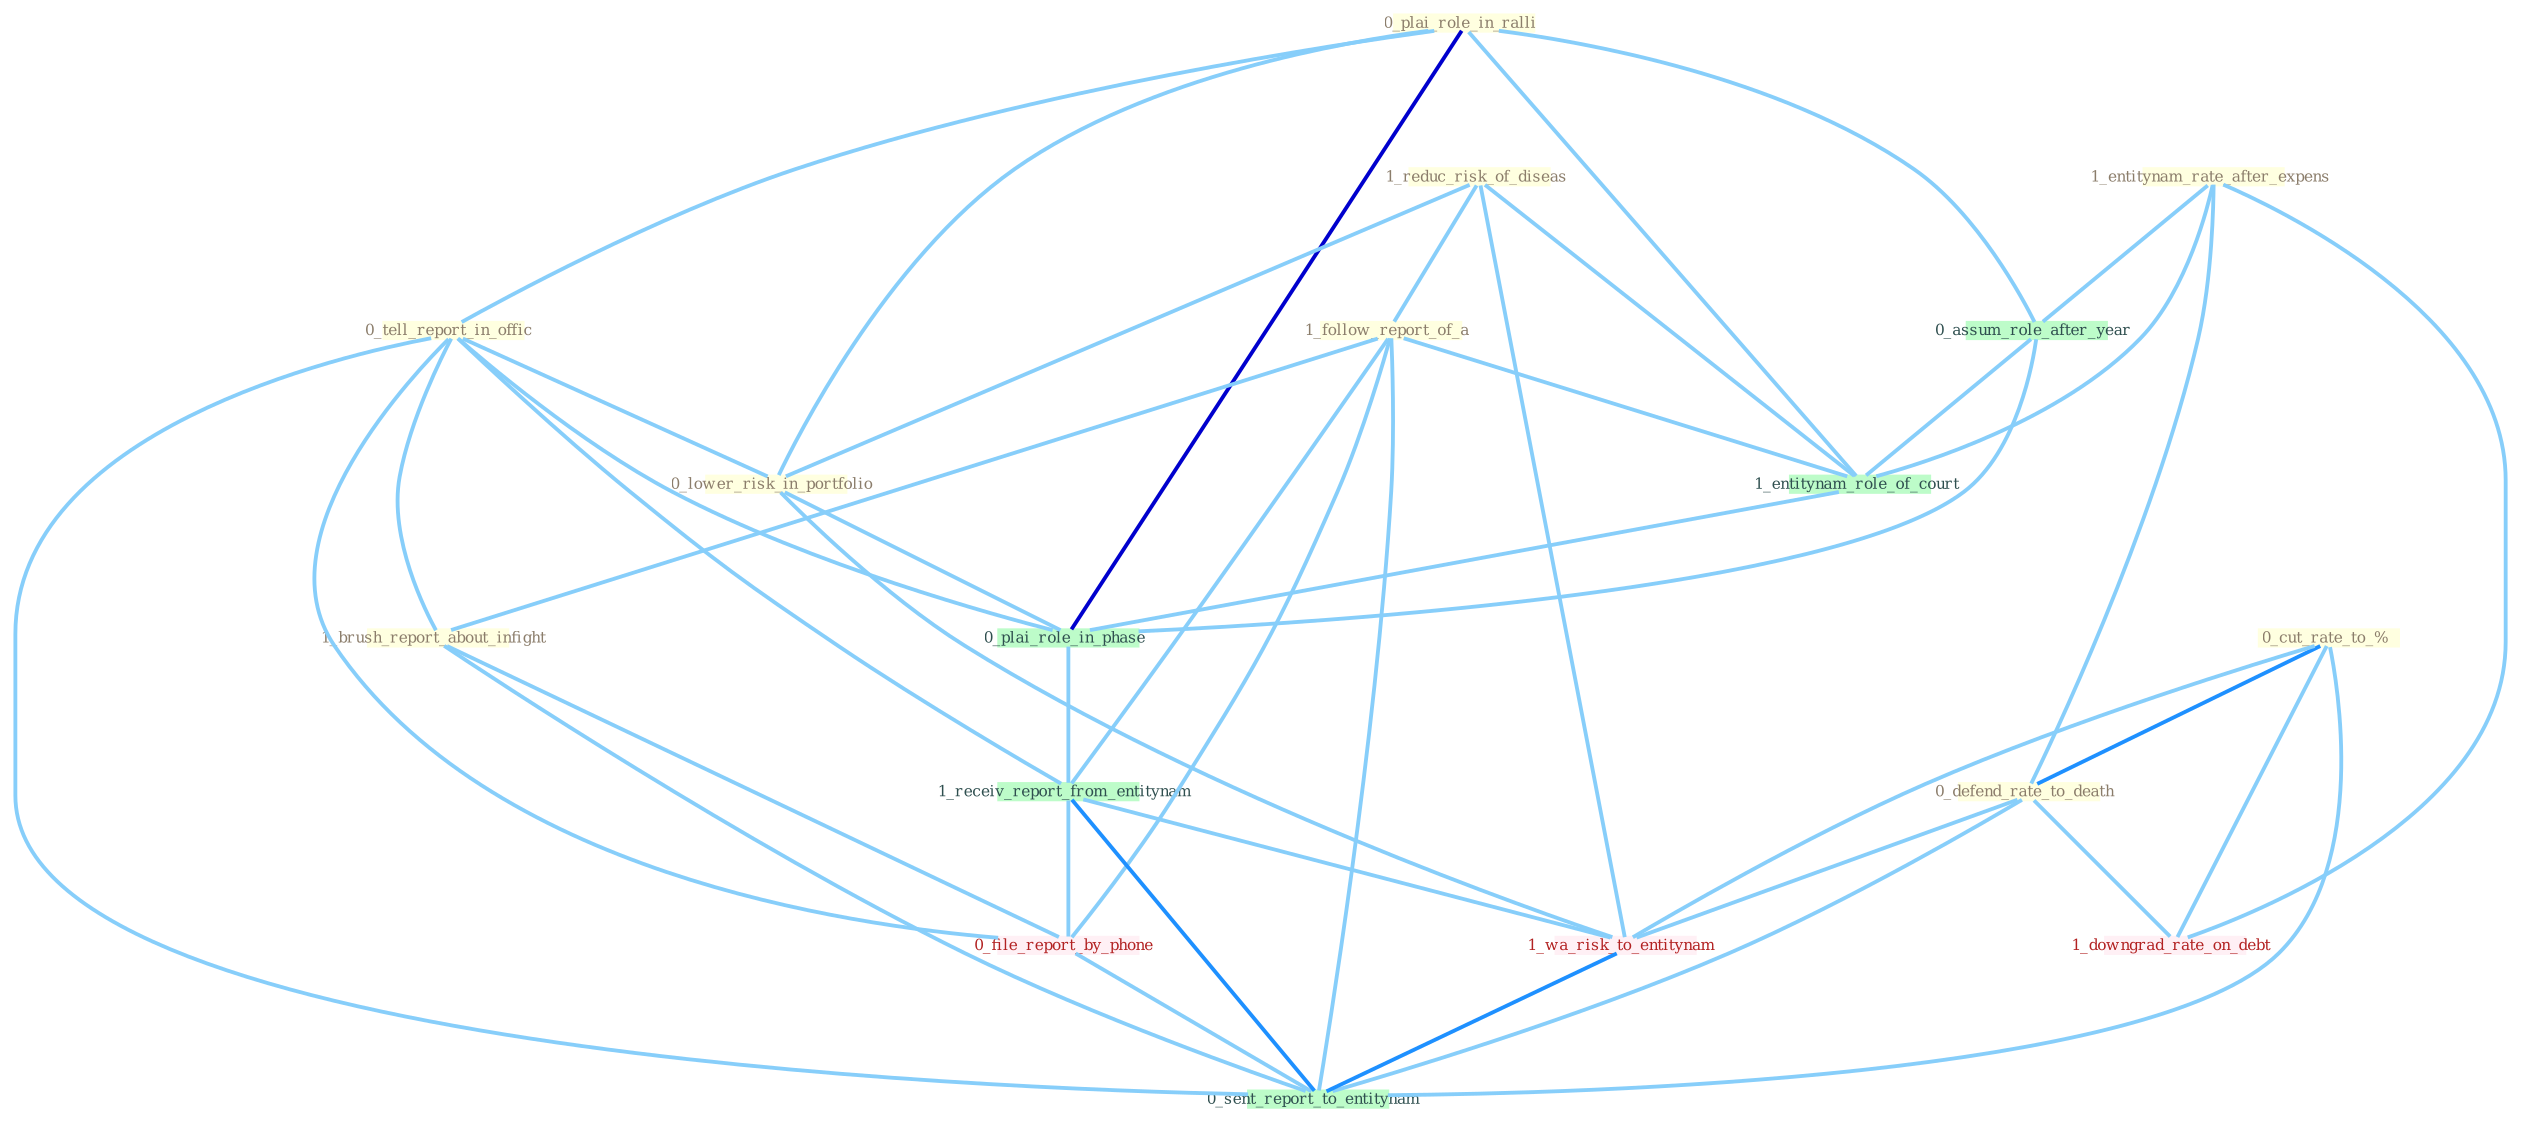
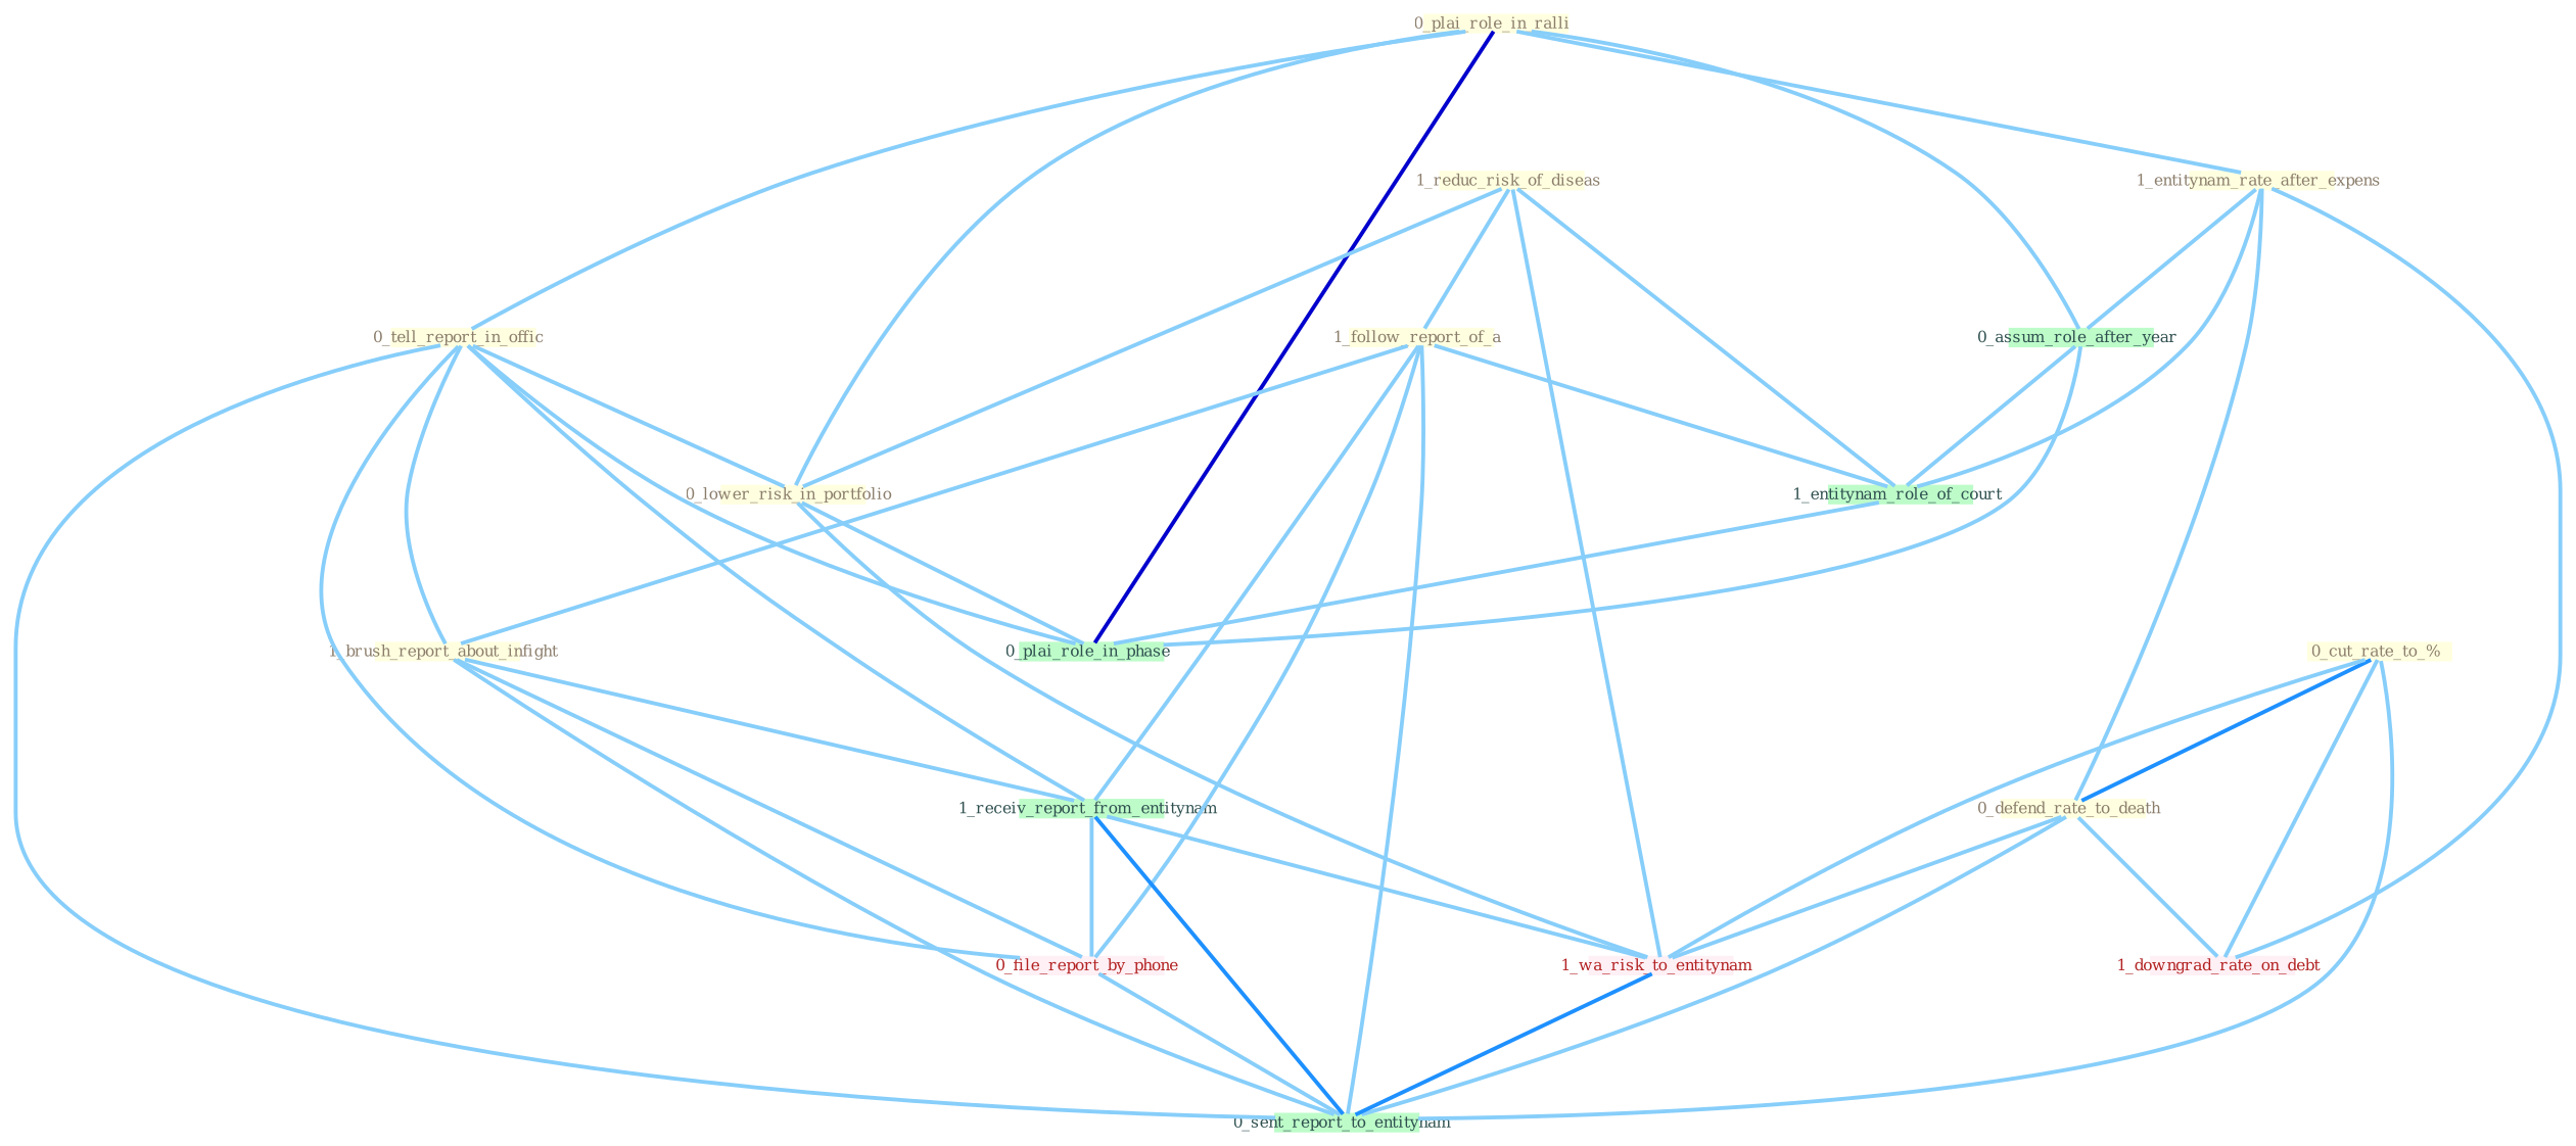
  graph {
    node [color="#ffffe0" fixedsize=true fontcolor="#8b7d6b" fontsize=4 shape=polygon style=filled]
    edge [color="#87cefa" w=1]
    "0_cut_rate_to_% " [height=.06 width=.5]
    "0_plai_role_in_ralli " [height=.06 width=.5]
    "1_reduc_risk_of_diseas " [height=.06 width=.5]
    "0_tell_report_in_offic " [height=.06 width=.5]
    "1_entitynam_rate_after_expens " [height=.06 width=.5]
    "1_follow_report_of_a " [height=.06 width=.5]
    "1_brush_report_about_infight " [height=.06 width=.5]
    "0_lower_risk_in_portfolio " [height=.06 width=.5]
    "0_defend_rate_to_death " [height=.06 width=.5]
    "0_file_report_by_phone " [color="#fff0f5" fontcolor="#b22222" height=.06 width=.5]
    "1_downgrad_rate_on_debt " [color="#fff0f5" fontcolor="#b22222" height=.06 width=.5]
    "1_wa_risk_to_entitynam " [color="#fff0f5" fontcolor="#b22222" height=.06 width=.5]
    "0_sent_report_to_entitynam " [color="#BDFCC9" fontcolor="#2f4f4f" height=.06 width=.5]
    "0_assum_role_after_year " [color="#BDFCC9" fontcolor="#2f4f4f" height=.06 width=.5]
    "1_entitynam_role_of_court " [color="#BDFCC9" fontcolor="#2f4f4f" height=.06 width=.5]
    "0_plai_role_in_phase " [color="#BDFCC9" fontcolor="#2f4f4f" height=.06 width=.5]
    "1_receiv_report_from_entitynam " [color="#BDFCC9" fontcolor="#2f4f4f" height=.06 width=.5]
    subgraph sub_1 {
      "0_cut_rate_to_% "
      "0_plai_role_in_ralli "
      "1_reduc_risk_of_diseas "
      "0_tell_report_in_offic "
      "1_entitynam_rate_after_expens "
      "1_follow_report_of_a "
      "1_brush_report_about_infight "
      "0_lower_risk_in_portfolio "
      "0_defend_rate_to_death "
    }
    subgraph sub_2 {
      "0_file_report_by_phone "
      "1_downgrad_rate_on_debt "
      "1_wa_risk_to_entitynam "
    }
    "0_cut_rate_to_% " -- "0_defend_rate_to_death " [color="#1e90ff" w=2]
    "0_cut_rate_to_% " -- "1_downgrad_rate_on_debt "
    "0_cut_rate_to_% " -- "1_wa_risk_to_entitynam "
    "0_cut_rate_to_% " -- "0_sent_report_to_entitynam "
    "0_plai_role_in_ralli " -- "0_tell_report_in_offic "
    "0_plai_role_in_ralli " -- "0_lower_risk_in_portfolio "
    "0_plai_role_in_ralli " -- "0_assum_role_after_year "
-   "0_plai_role_in_ralli " -- "1_entitynam_role_of_court "
+   "0_plai_role_in_ralli " -- "1_entitynam_rate_after_expens "
    "0_plai_role_in_ralli " -- "0_plai_role_in_phase " [color="#0000cd" w=3]
    "1_reduc_risk_of_diseas " -- "1_follow_report_of_a "
    "1_reduc_risk_of_diseas " -- "0_lower_risk_in_portfolio "
    "1_reduc_risk_of_diseas " -- "1_wa_risk_to_entitynam "
    "1_reduc_risk_of_diseas " -- "1_entitynam_role_of_court "
    "0_tell_report_in_offic " -- "1_brush_report_about_infight "
    "0_tell_report_in_offic " -- "0_lower_risk_in_portfolio "
    "0_tell_report_in_offic " -- "0_file_report_by_phone "
    "0_tell_report_in_offic " -- "0_sent_report_to_entitynam "
    "0_tell_report_in_offic " -- "0_plai_role_in_phase "
    "0_tell_report_in_offic " -- "1_receiv_report_from_entitynam "
    "1_entitynam_rate_after_expens " -- "0_defend_rate_to_death "
    "1_entitynam_rate_after_expens " -- "1_downgrad_rate_on_debt "
    "1_entitynam_rate_after_expens " -- "0_assum_role_after_year "
    "1_entitynam_rate_after_expens " -- "1_entitynam_role_of_court "
    "1_follow_report_of_a " -- "1_brush_report_about_infight "
    "1_follow_report_of_a " -- "0_file_report_by_phone "
    "1_follow_report_of_a " -- "0_sent_report_to_entitynam "
    "1_follow_report_of_a " -- "1_entitynam_role_of_court "
    "1_follow_report_of_a " -- "1_receiv_report_from_entitynam "
    "1_brush_report_about_infight " -- "0_file_report_by_phone "
    "1_brush_report_about_infight " -- "0_sent_report_to_entitynam "
-   "0_plai_role_in_phase " -- "1_receiv_report_from_entitynam "
+   "1_brush_report_about_infight " -- "1_receiv_report_from_entitynam "
    "0_lower_risk_in_portfolio " -- "1_wa_risk_to_entitynam "
    "0_lower_risk_in_portfolio " -- "0_plai_role_in_phase "
    "0_defend_rate_to_death " -- "1_downgrad_rate_on_debt "
    "0_defend_rate_to_death " -- "1_wa_risk_to_entitynam "
    "0_defend_rate_to_death " -- "0_sent_report_to_entitynam "
    "0_file_report_by_phone " -- "0_sent_report_to_entitynam "
    "1_wa_risk_to_entitynam " -- "0_sent_report_to_entitynam " [color="#1e90ff" w=2]
    "0_assum_role_after_year " -- "1_entitynam_role_of_court "
    "0_assum_role_after_year " -- "0_plai_role_in_phase "
    "1_entitynam_role_of_court " -- "0_plai_role_in_phase "
    "1_receiv_report_from_entitynam " -- "0_file_report_by_phone "
    "1_receiv_report_from_entitynam " -- "1_wa_risk_to_entitynam "
    "1_receiv_report_from_entitynam " -- "0_sent_report_to_entitynam " [color="#1e90ff" w=2]
  }
